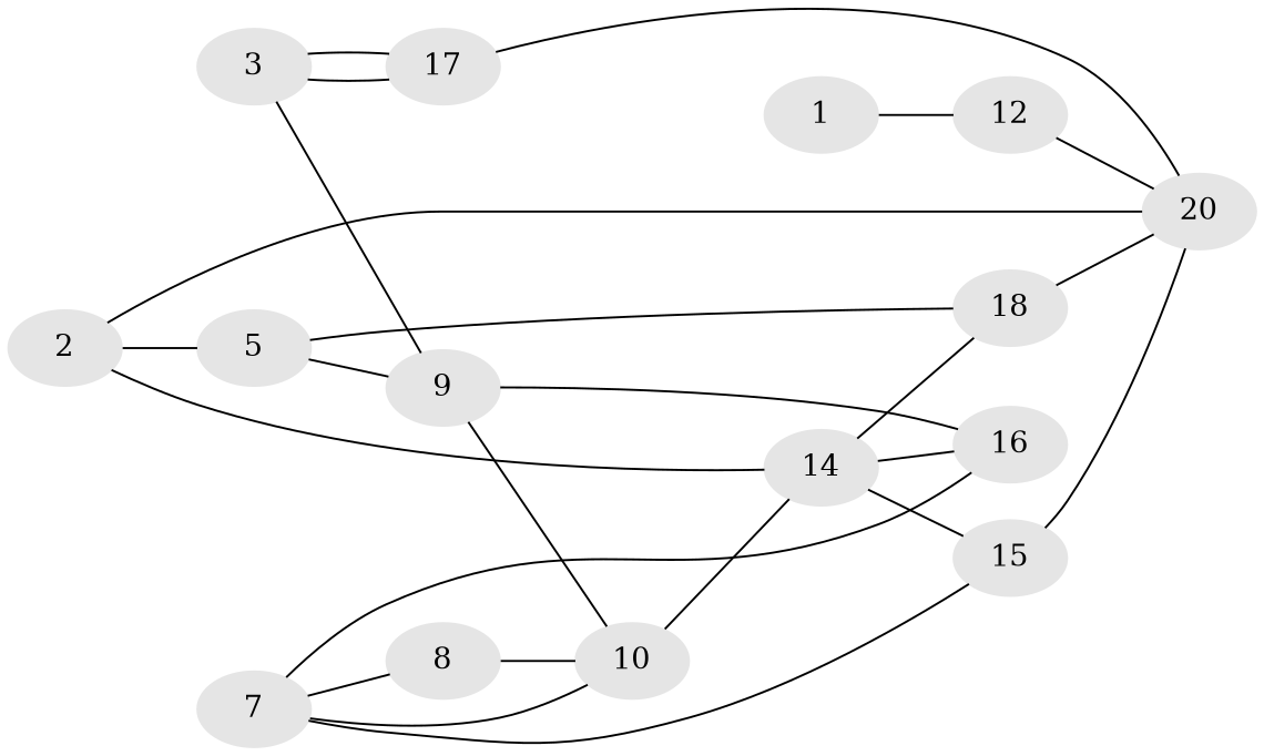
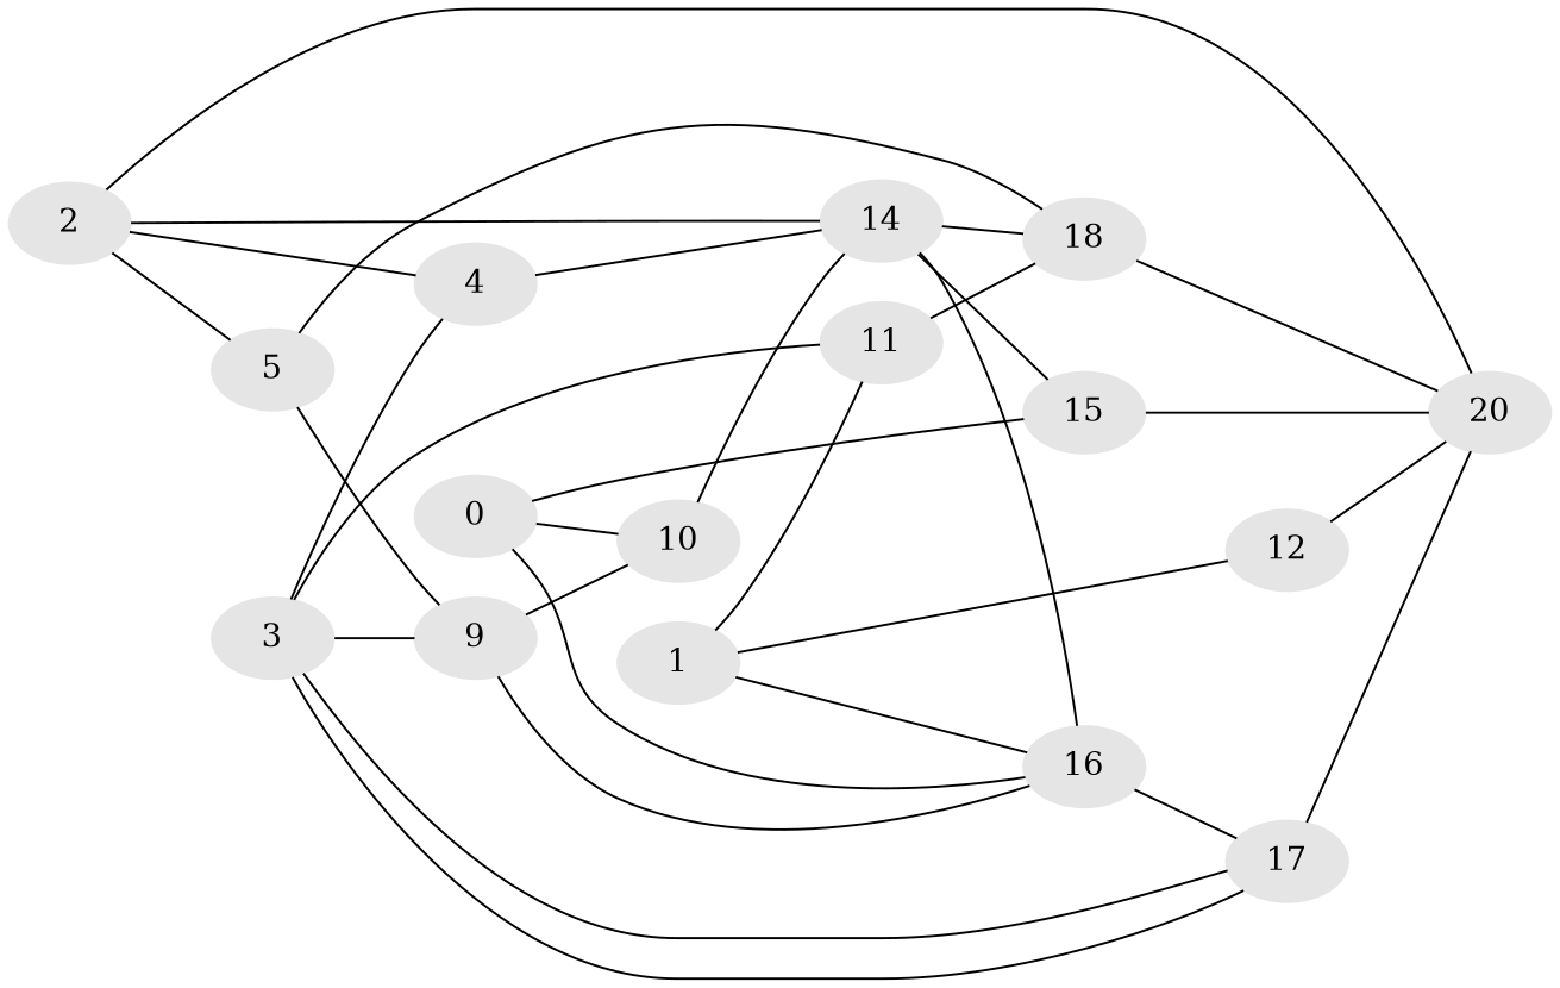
  graph {
    rankdir=LR
    node [color=gray90 style=filled]
    1
+   11
    12
    16
    18
    20
    17
    2
+   4
    5
    14 [super="+6"]
    9
    15
    3
    10 [super="+19"]
-   7 [super="+19"]
-   8 [super="+6"]
+   7 [super="+19" label=0]
+   1 -- 11
    1 -- 12
+   1 -- 16
+   11 -- 18
    12 -- 20
+   16 -- 17
    18 -- 20
    17 -- 20
    2 -- 20
+   2 -- 4
    2 -- 5
    2 -- 14
+   4 -- 14
    5 -- 18
    5 -- 9
    14 -- 16
    14 -- 18
    14 -- 15
    9 -- 16
    9 -- 10
    15 -- 20
+   3 -- 11
    3 -- 17
    3 -- 17
+   3 -- 4
    3 -- 9
    10 -- 14
    7 -- 16
    7 -- 15
    7 -- 10
-   7 -- 8
-   8 -- 10
  }
